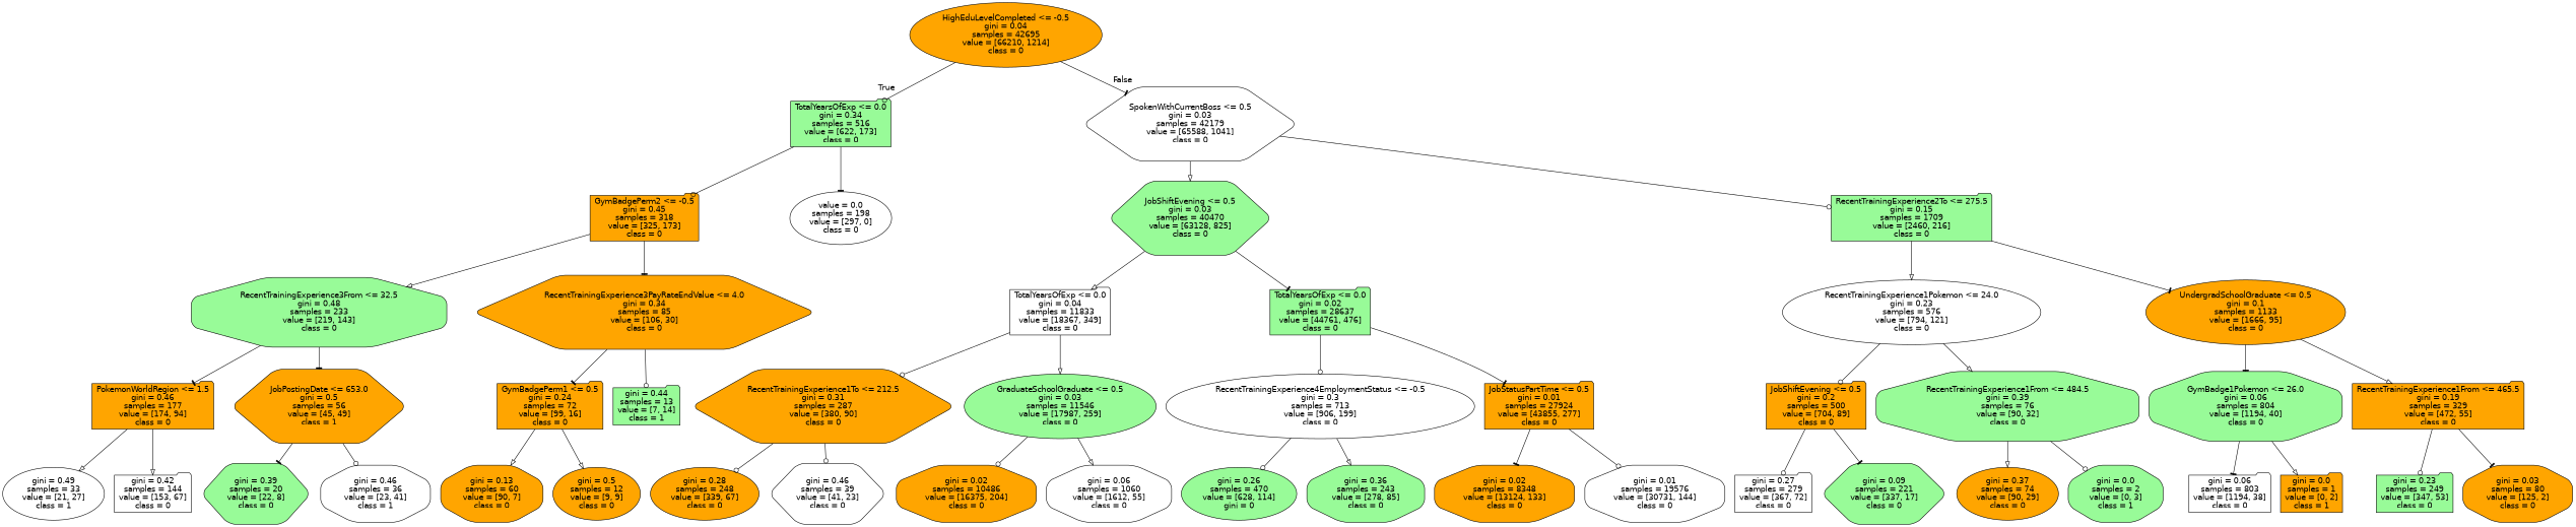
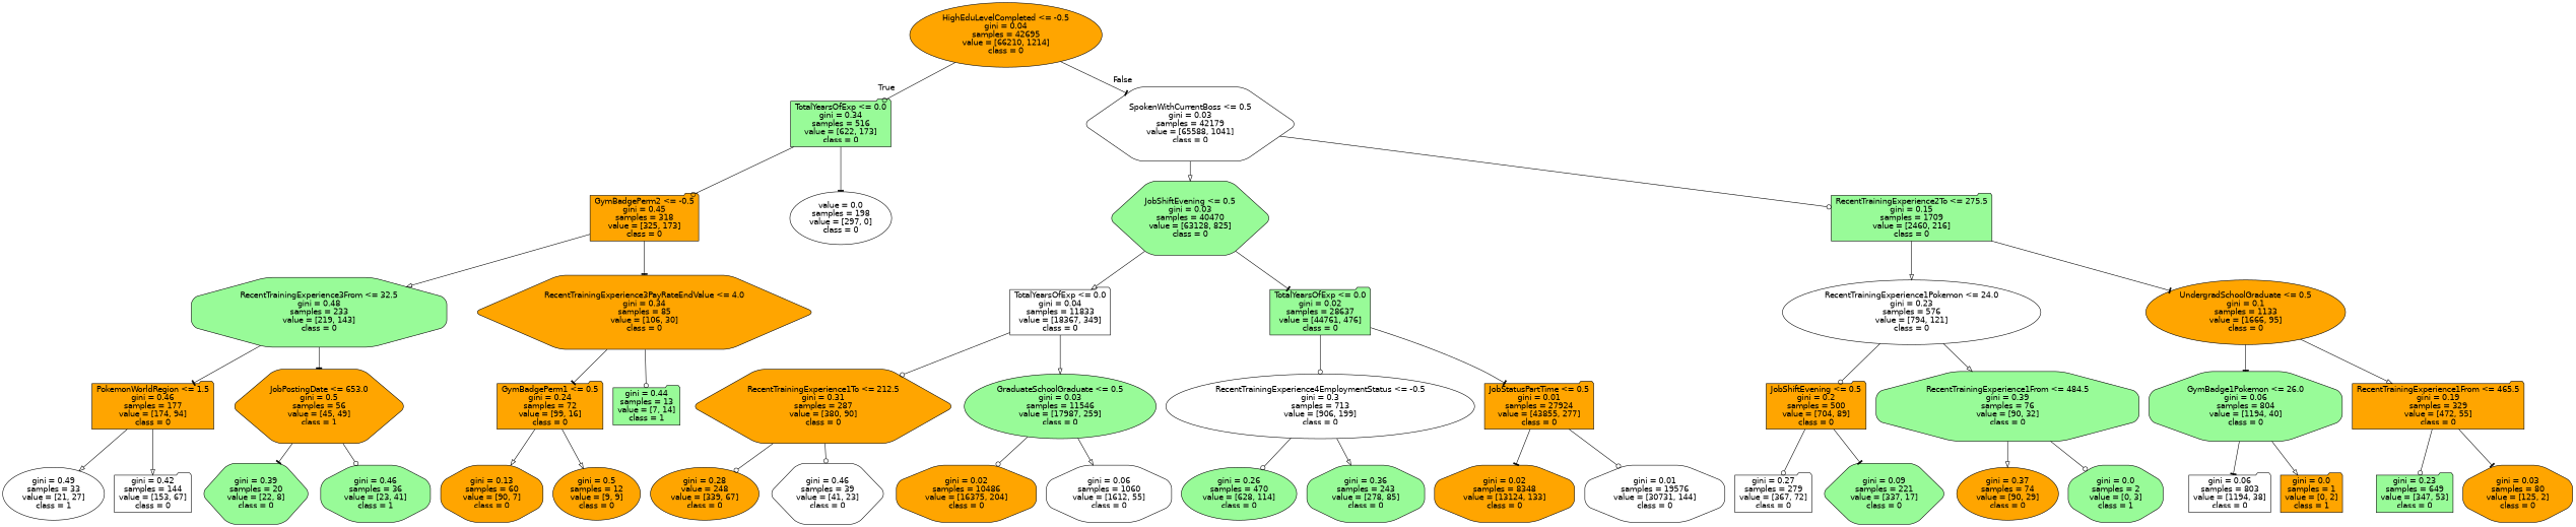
  digraph {
    node [color=black fillcolor=orange fontname=helvetica shape=folder style="filled, rounded"]
    edge [arrowhead=odot fontname=helvetica]
    n1 [label="HighEduLevelCompleted <= -0.5\ngini = 0.04\nsamples = 42695\nvalue = [66210, 1214]\nclass = 0" shape=ellipse]
    n2 [fillcolor=palegreen label="TotalYearsOfExp <= 0.0\ngini = 0.34\nsamples = 516\nvalue = [622, 173]\nclass = 0"]
    n3 [fillcolor=white label="SpokenWithCurrentBoss <= 0.5\ngini = 0.03\nsamples = 42179\nvalue = [65588, 1041]\nclass = 0" shape=hexagon]
    n4 [label="GymBadgePerm2 <= -0.5\ngini = 0.45\nsamples = 318\nvalue = [325, 173]\nclass = 0"]
    n5 [fillcolor=white label="value = 0.0\nsamples = 198\nvalue = [297, 0]\nclass = 0" shape=ellipse]
    n6 [fillcolor=palegreen label="JobShiftEvening <= 0.5\ngini = 0.03\nsamples = 40470\nvalue = [63128, 825]\nclass = 0" shape=hexagon]
    n7 [fillcolor=palegreen label="RecentTrainingExperience2To <= 275.5\ngini = 0.15\nsamples = 1709\nvalue = [2460, 216]\nclass = 0"]
    n8 [fillcolor=palegreen label="RecentTrainingExperience3From <= 32.5\ngini = 0.48\nsamples = 233\nvalue = [219, 143]\nclass = 0" shape=octagon]
    n9 [label="RecentTrainingExperience3PayRateEndValue <= 4.0\ngini = 0.34\nsamples = 85\nvalue = [106, 30]\nclass = 0" shape=hexagon]
    n10 [label="PokemonWorldRegion <= 1.5\ngini = 0.46\nsamples = 177\nvalue = [174, 94]\nclass = 0"]
    n11 [label="JobPostingDate <= 653.0\ngini = 0.5\nsamples = 56\nvalue = [45, 49]\nclass = 1" shape=hexagon]
    n12 [label="GymBadgePerm1 <= 0.5\ngini = 0.24\nsamples = 72\nvalue = [99, 16]\nclass = 0"]
    n13 [fillcolor=palegreen label="gini = 0.44\nsamples = 13\nvalue = [7, 14]\nclass = 1"]
    n14 [fillcolor=white label="gini = 0.49\nsamples = 33\nvalue = [21, 27]\nclass = 1" shape=ellipse]
    n15 [fillcolor=white label="gini = 0.42\nsamples = 144\nvalue = [153, 67]\nclass = 0"]
    n16 [fillcolor=palegreen label="gini = 0.39\nsamples = 20\nvalue = [22, 8]\nclass = 0" shape=hexagon]
-   n17 [fillcolor=white label="gini = 0.46\nsamples = 36\nvalue = [23, 41]\nclass = 1" shape=octagon]
+   n17 [fillcolor=palegreen label="gini = 0.46\nsamples = 36\nvalue = [23, 41]\nclass = 1" shape=octagon]
    n18 [label="gini = 0.13\nsamples = 60\nvalue = [90, 7]\nclass = 0" shape=octagon]
    n19 [label="gini = 0.5\nsamples = 12\nvalue = [9, 9]\nclass = 0" shape=ellipse]
    n20 [fillcolor=white label="TotalYearsOfExp <= 0.0\ngini = 0.04\nsamples = 11833\nvalue = [18367, 349]\nclass = 0"]
    n21 [fillcolor=palegreen label="TotalYearsOfExp <= 0.0\ngini = 0.02\nsamples = 28637\nvalue = [44761, 476]\nclass = 0"]
    n22 [fillcolor=white label="RecentTrainingExperience1Pokemon <= 24.0\ngini = 0.23\nsamples = 576\nvalue = [794, 121]\nclass = 0" shape=ellipse]
    n23 [label="UndergradSchoolGraduate <= 0.5\ngini = 0.1\nsamples = 1133\nvalue = [1666, 95]\nclass = 0" shape=ellipse]
    n24 [label="RecentTrainingExperience1To <= 212.5\ngini = 0.31\nsamples = 287\nvalue = [380, 90]\nclass = 0" shape=hexagon]
    n25 [fillcolor=palegreen label="GraduateSchoolGraduate <= 0.5\ngini = 0.03\nsamples = 11546\nvalue = [17987, 259]\nclass = 0" shape=ellipse]
    n26 [fillcolor=white label="RecentTrainingExperience4EmploymentStatus <= -0.5\ngini = 0.3\nsamples = 713\nvalue = [906, 199]\nclass = 0" shape=ellipse]
    n27 [label="JobStatusPartTime <= 0.5\ngini = 0.01\nsamples = 27924\nvalue = [43855, 277]\nclass = 0"]
-   n28 [label="gini = 0.28\nsamples = 248\nvalue = [339, 67]\nclass = 0" shape=ellipse]
+   n28 [label="gini = 0.28\nvalue = 248\nvalue = [339, 67]\nclass = 0" shape=ellipse]
    n29 [fillcolor=white label="gini = 0.46\nsamples = 39\nvalue = [41, 23]\nclass = 0" shape=hexagon]
    n30 [label="gini = 0.02\nsamples = 10486\nvalue = [16375, 204]\nclass = 0" shape=octagon]
    n31 [fillcolor=white label="gini = 0.06\nsamples = 1060\nvalue = [1612, 55]\nclass = 0" shape=octagon]
-   n32 [fillcolor=palegreen label="gini = 0.26\nsamples = 470\nvalue = [628, 114]\ngini = 0" shape=ellipse]
+   n32 [fillcolor=palegreen label="gini = 0.26\nsamples = 470\nvalue = [628, 114]\nclass = 0" shape=ellipse]
    n33 [fillcolor=palegreen label="gini = 0.36\nsamples = 243\nvalue = [278, 85]\nclass = 0" shape=octagon]
    n34 [label="gini = 0.02\nsamples = 8348\nvalue = [13124, 133]\nclass = 0" shape=octagon]
    n35 [fillcolor=white label="gini = 0.01\nsamples = 19576\nvalue = [30731, 144]\nclass = 0" shape=octagon]
    n36 [label="JobShiftEvening <= 0.5\ngini = 0.2\nsamples = 500\nvalue = [704, 89]\nclass = 0"]
    n37 [fillcolor=palegreen label="RecentTrainingExperience1From <= 484.5\ngini = 0.39\nsamples = 76\nvalue = [90, 32]\nclass = 0" shape=octagon]
    n38 [fillcolor=palegreen label="GymBadge1Pokemon <= 26.0\ngini = 0.06\nsamples = 804\nvalue = [1194, 40]\nclass = 0" shape=octagon]
    n39 [label="RecentTrainingExperience1From <= 465.5\ngini = 0.19\nsamples = 329\nvalue = [472, 55]\nclass = 0"]
    n40 [fillcolor=white label="gini = 0.27\nsamples = 279\nvalue = [367, 72]\nclass = 0"]
    n41 [fillcolor=palegreen label="gini = 0.09\nsamples = 221\nvalue = [337, 17]\nclass = 0" shape=hexagon]
    n42 [label="gini = 0.37\nsamples = 74\nvalue = [90, 29]\nclass = 0" shape=ellipse]
    n43 [fillcolor=palegreen label="gini = 0.0\nsamples = 2\nvalue = [0, 3]\nclass = 1" shape=octagon]
    n44 [fillcolor=white label="gini = 0.06\nsamples = 803\nvalue = [1194, 38]\nclass = 0"]
    n45 [label="gini = 0.0\nsamples = 1\nvalue = [0, 2]\nclass = 1"]
-   n46 [fillcolor=palegreen label="gini = 0.23\nsamples = 249\nvalue = [347, 53]\nclass = 0"]
+   n46 [fillcolor=palegreen label="gini = 0.23\nsamples = 649\nvalue = [347, 53]\nclass = 0"]
    n47 [label="gini = 0.03\nsamples = 80\nvalue = [125, 2]\nclass = 0" shape=octagon]
    n1 -> n2 [headlabel=True labelangle=45 labeldistance=2.5]
    n1 -> n3 [arrowhead=tee headlabel=False labelangle=-45 labeldistance=2.5]
    n2 -> n4
    n2 -> n5 [arrowhead=tee]
    n3 -> n6 [arrowhead=onormal]
    n3 -> n7
    n4 -> n8 [arrowhead=onormal]
    n4 -> n9 [arrowhead=tee]
    n6 -> n20 [arrowhead=onormal]
    n6 -> n21 [arrowhead=tee]
    n7 -> n22 [arrowhead=onormal]
    n7 -> n23 [arrowhead=tee]
    n8 -> n10 [arrowhead=tee]
    n8 -> n11 [arrowhead=tee]
    n9 -> n12 [arrowhead=tee]
    n9 -> n13
    n10 -> n14 [arrowhead=onormal]
    n10 -> n15 [arrowhead=onormal]
    n11 -> n16 [arrowhead=tee]
    n11 -> n17
    n12 -> n18 [arrowhead=onormal]
    n12 -> n19 [arrowhead=onormal]
    n20 -> n24
    n20 -> n25 [arrowhead=onormal]
    n21 -> n26
    n21 -> n27 [arrowhead=tee]
    n22 -> n36
    n22 -> n37 [arrowhead=onormal]
    n23 -> n38 [arrowhead=tee]
    n23 -> n39 [arrowhead=onormal]
    n24 -> n28
    n24 -> n29
    n25 -> n30
    n25 -> n31 [arrowhead=onormal]
    n26 -> n32
    n26 -> n33 [arrowhead=onormal]
    n27 -> n34 [arrowhead=tee]
    n27 -> n35
    n36 -> n40
    n36 -> n41 [arrowhead=tee]
    n37 -> n42 [arrowhead=onormal]
    n37 -> n43
    n38 -> n44 [arrowhead=tee]
    n38 -> n45 [arrowhead=onormal]
    n39 -> n46
    n39 -> n47 [arrowhead=tee]
  }
